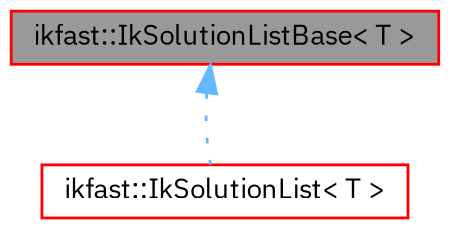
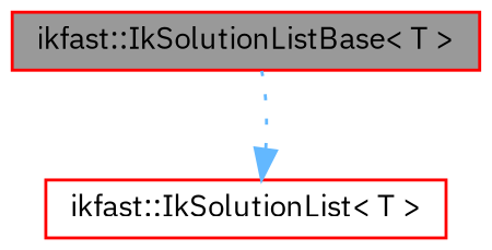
  digraph {
    fontname="IBM Plex Sans"
    node [color=red fontname="IBM Plex Sans" fontsize=10 shape=box style=filled]
    n1 [fillcolor=grey60 fontcolor=black height=0.2 label="ikfast::IkSolutionListBase\< T \>" width=0.4]
    n2 [fillcolor=white height=0.2 label="ikfast::IkSolutionList\< T \>" width=0.4]
-   n1 -> n2 [color=steelblue1 dir=back fontname="IBM Plex Sans" fontsize=10 labelfontname=Helvetica labelfontsize=10 style=dotted]
+   n2 -> n1 [color=steelblue1 dir=back fontname="IBM Plex Sans" fontsize=10 labelfontname=Helvetica labelfontsize=10 style=dotted]
  }
